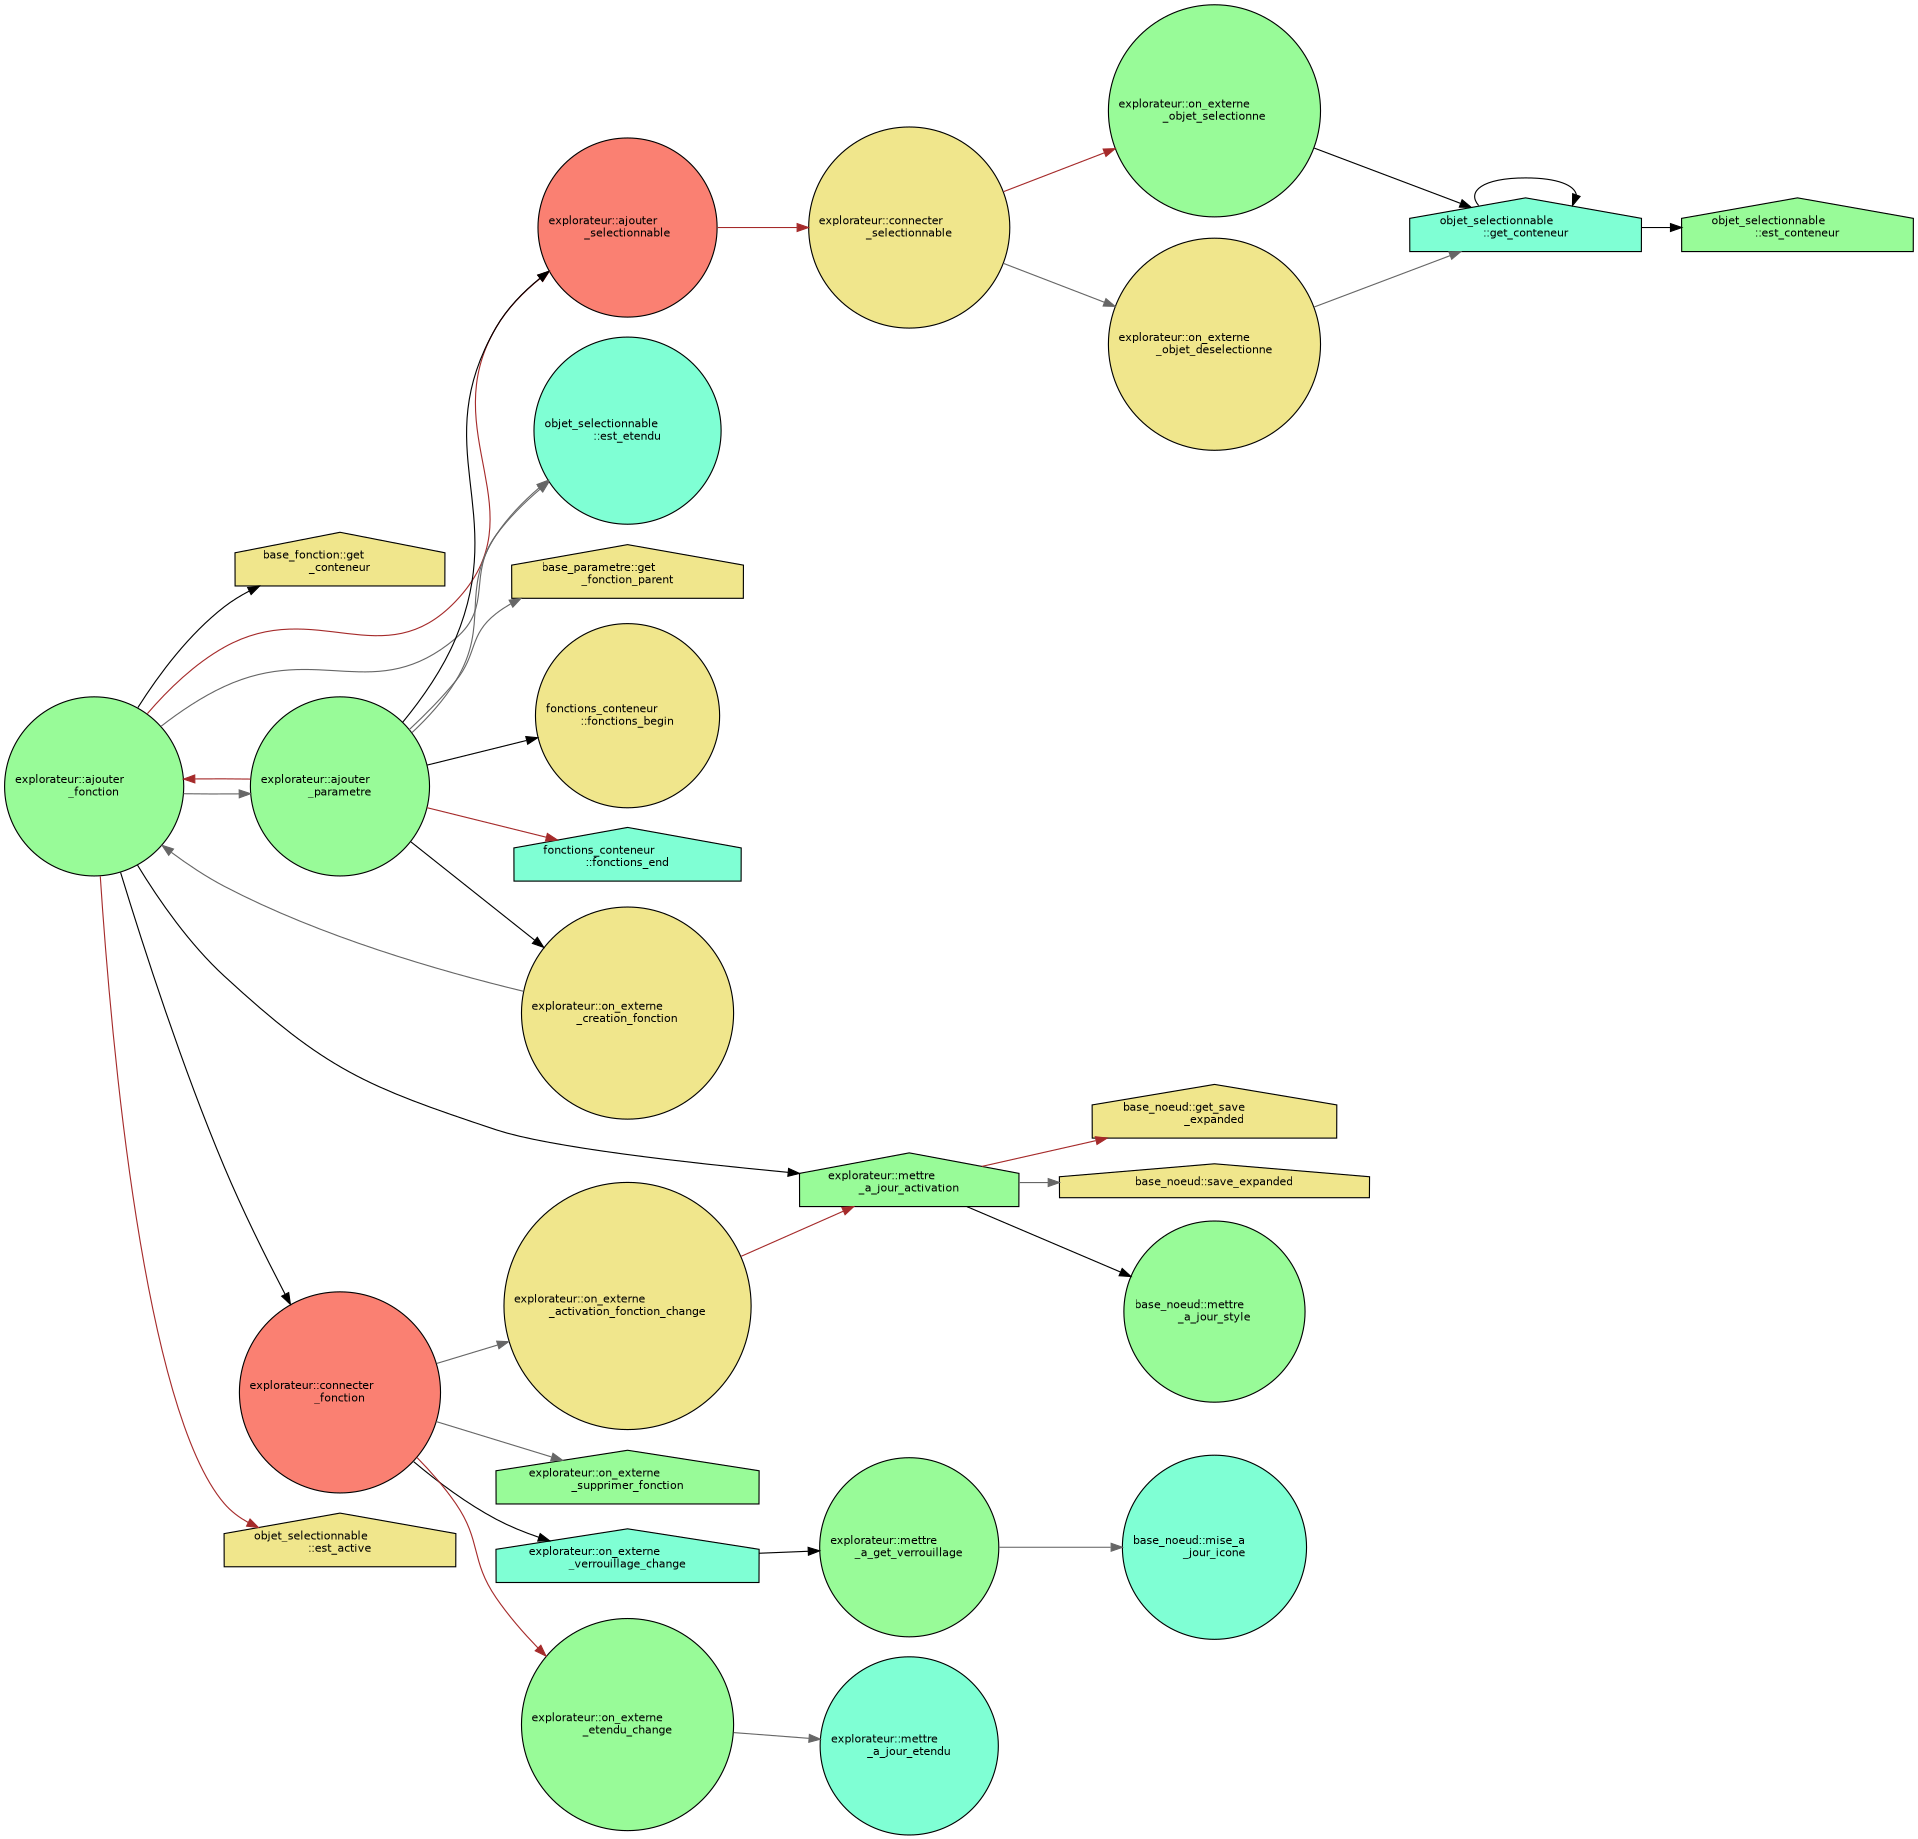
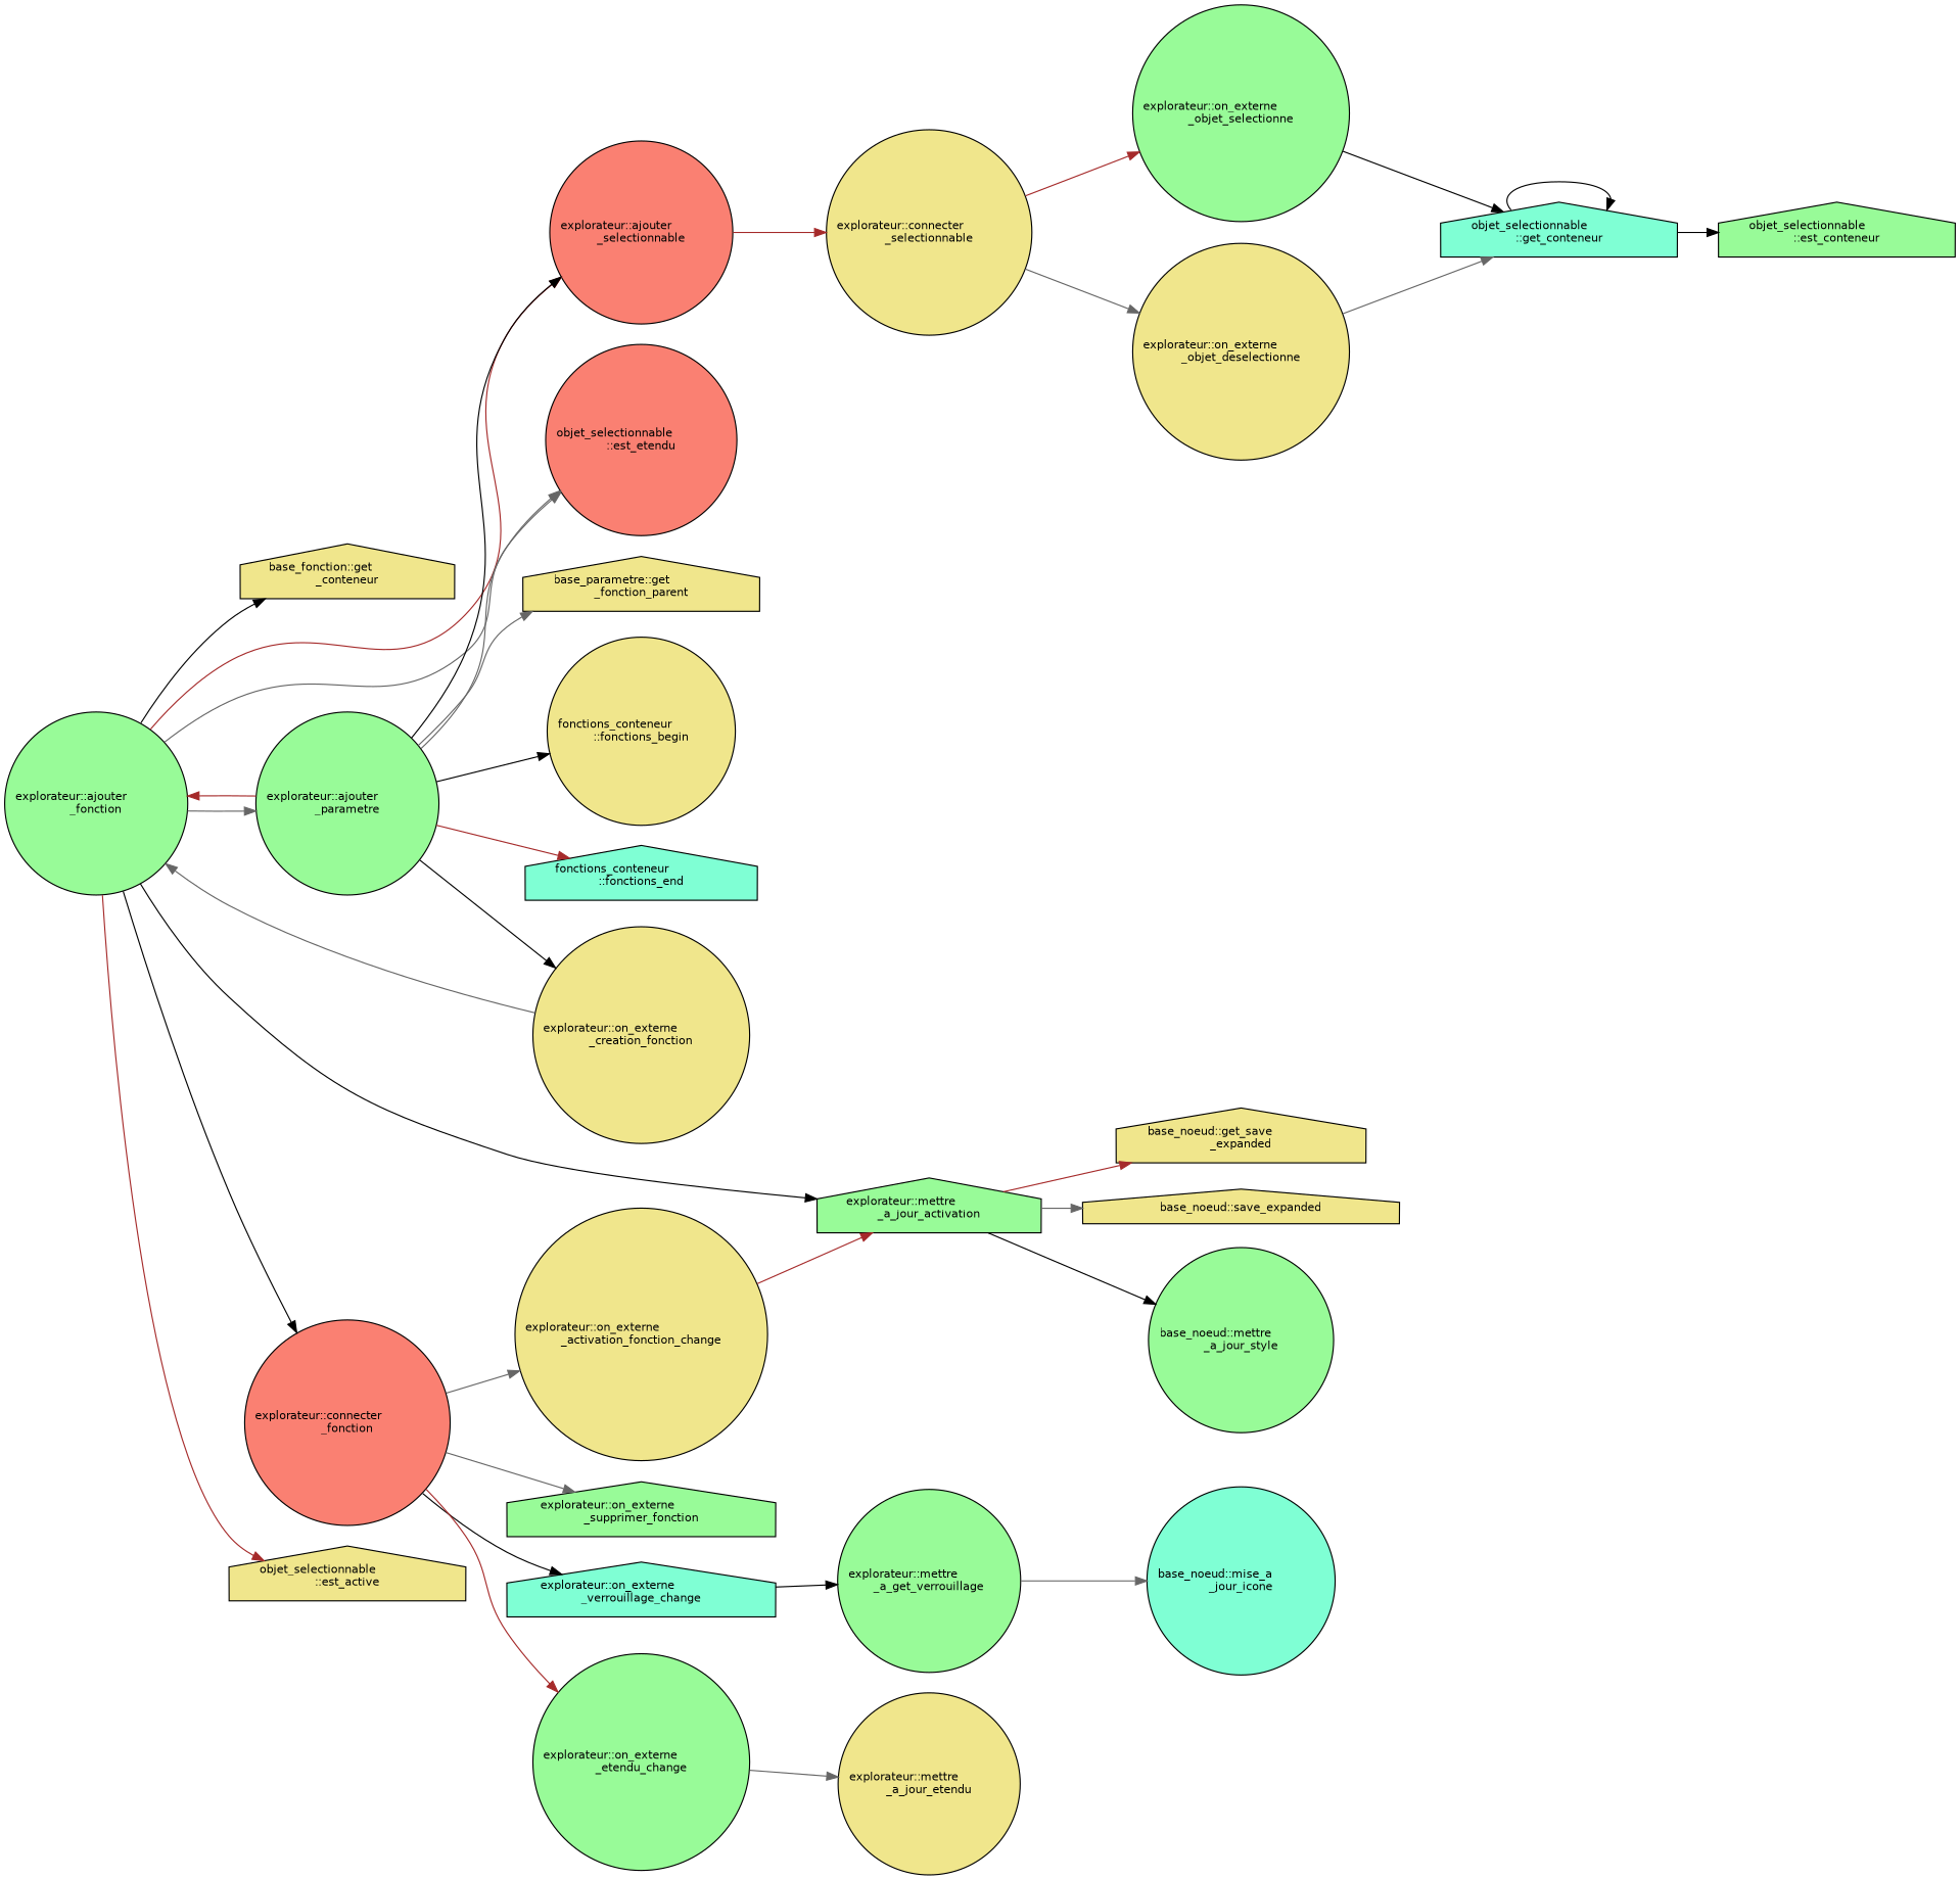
  digraph {
    rankdir=LR
    node [color=black fillcolor=khaki fontname=Helvetica fontsize=10 shape=circle style=filled]
    edge [color=black fontname=Helvetica fontsize=10 labelfontname=Helvetica labelfontsize=10 style=solid]
    n1 [fillcolor=palegreen fontcolor=black height=0.2 label="explorateur::ajouter\l_fonction" width=0.4]
    n2 [height=0.2 label="base_fonction::get\l_conteneur" shape=house width=0.4]
    n3 [fillcolor=salmon height=0.2 label="explorateur::ajouter\l_selectionnable" width=0.4]
    n4 [fillcolor=palegreen height=0.2 label="explorateur::ajouter\l_parametre" width=0.4]
-   n5 [fillcolor=aquamarine height=0.2 label="objet_selectionnable\l::est_etendu" width=0.4]
+   n5 [fillcolor=salmon height=0.2 label="objet_selectionnable\l::est_etendu" width=0.4]
    n6 [fillcolor=palegreen height=0.2 label="explorateur::mettre\l_a_jour_activation" shape=house width=0.4]
    n7 [height=0.2 label="objet_selectionnable\l::est_active" shape=house width=0.4]
    n8 [fillcolor=salmon height=0.2 label="explorateur::connecter\l_fonction" width=0.4]
    n9 [height=0.2 label="explorateur::connecter\l_selectionnable" width=0.4]
    n10 [height=0.2 label="base_parametre::get\l_fonction_parent" shape=house width=0.4]
    n11 [height=0.2 label="explorateur::on_externe\l_creation_fonction" width=0.4]
    n12 [height=0.2 label="fonctions_conteneur\l::fonctions_begin" width=0.4]
    n13 [fillcolor=aquamarine height=0.2 label="fonctions_conteneur\l::fonctions_end" shape=house width=0.4]
    n14 [height=0.2 label="base_noeud::get_save\l_expanded" shape=house width=0.4]
    n15 [height=0.2 label="base_noeud::save_expanded" shape=house width=0.4]
    n16 [fillcolor=palegreen height=0.2 label="base_noeud::mettre\l_a_jour_style" width=0.4]
    n17 [fillcolor=palegreen height=0.2 label="explorateur::on_externe\l_supprimer_fonction" shape=house width=0.4]
    n18 [height=0.2 label="explorateur::on_externe\l_activation_fonction_change" width=0.4]
    n19 [fillcolor=aquamarine height=0.2 label="explorateur::on_externe\l_verrouillage_change" shape=house width=0.4]
    n20 [fillcolor=palegreen height=0.2 label="explorateur::on_externe\l_etendu_change" width=0.4]
    n21 [fillcolor=palegreen height=0.2 label="explorateur::on_externe\l_objet_selectionne" width=0.4]
    n22 [height=0.2 label="explorateur::on_externe\l_objet_deselectionne" width=0.4]
    n23 [fillcolor=aquamarine height=0.2 label="objet_selectionnable\l::get_conteneur" shape=house width=0.4]
    n24 [fillcolor=palegreen height=0.2 label="objet_selectionnable\l::est_conteneur" shape=house width=0.4]
    n25 [fillcolor=palegreen height=0.2 label="explorateur::mettre\l_a_get_verrouillage" width=0.4]
-   n26 [fillcolor=aquamarine height=0.2 label="explorateur::mettre\l_a_jour_etendu" width=0.4]
+   n26 [height=0.2 label="explorateur::mettre\l_a_jour_etendu" width=0.4]
    n27 [fillcolor=aquamarine height=0.2 label="base_noeud::mise_a\l_jour_icone" width=0.4]
    n1 -> n2
    n1 -> n3 [color=brown]
    n1 -> n4 [color=gray40]
    n1 -> n5 [color=gray40]
    n1 -> n6
    n1 -> n7 [color=brown]
    n1 -> n8
    n3 -> n9 [color=brown]
    n4 -> n1 [color=brown]
    n4 -> n3
    n4 -> n5 [color=gray40]
    n4 -> n10 [color=gray40]
    n4 -> n11
    n4 -> n12
    n4 -> n13 [color=brown]
    n6 -> n14 [color=brown]
    n6 -> n15 [color=gray40]
    n6 -> n16
    n8 -> n17 [color=gray40]
    n8 -> n18 [color=gray40]
    n8 -> n19
    n8 -> n20 [color=brown]
    n9 -> n21 [color=brown]
    n9 -> n22 [color=gray40]
    n11 -> n1 [color=gray40]
    n18 -> n6 [color=brown]
    n19 -> n25
    n20 -> n26 [color=gray40]
    n21 -> n23
    n22 -> n23 [color=gray40]
    n23 -> n23
    n23 -> n24
    n25 -> n27 [color=gray40]
  }
